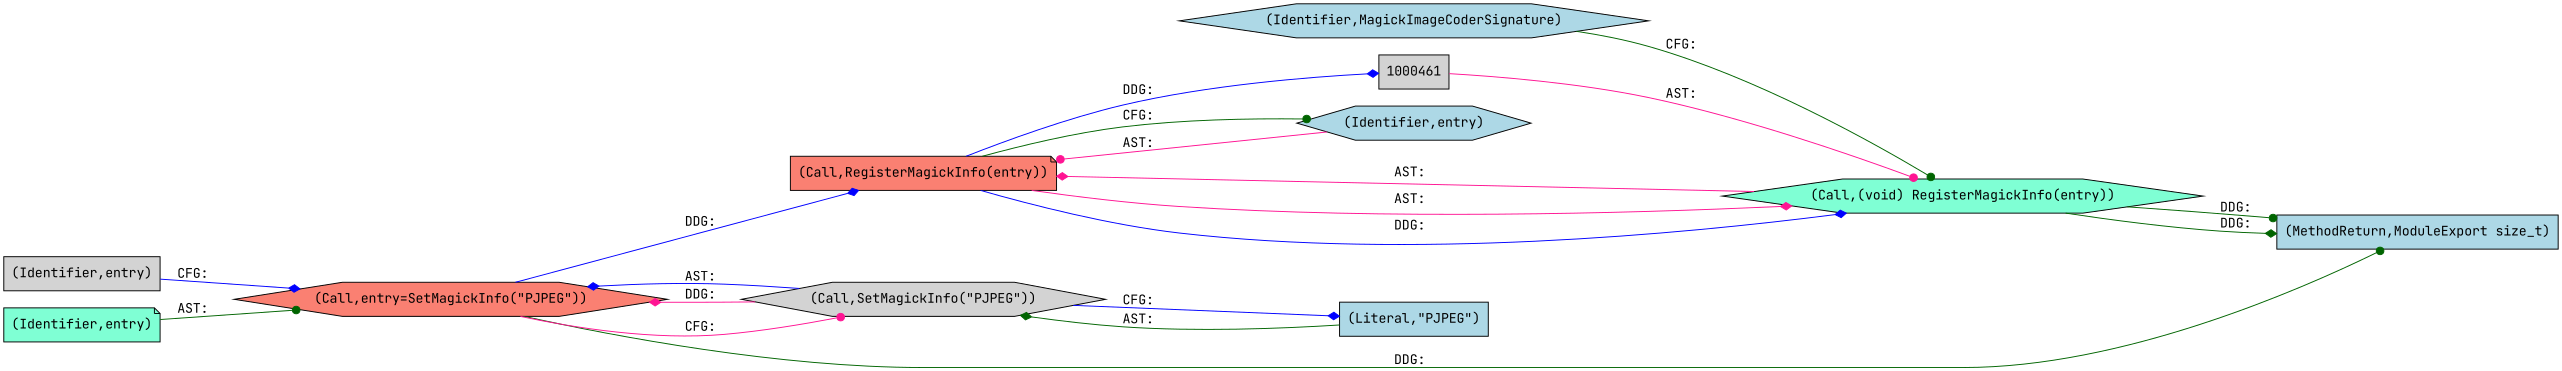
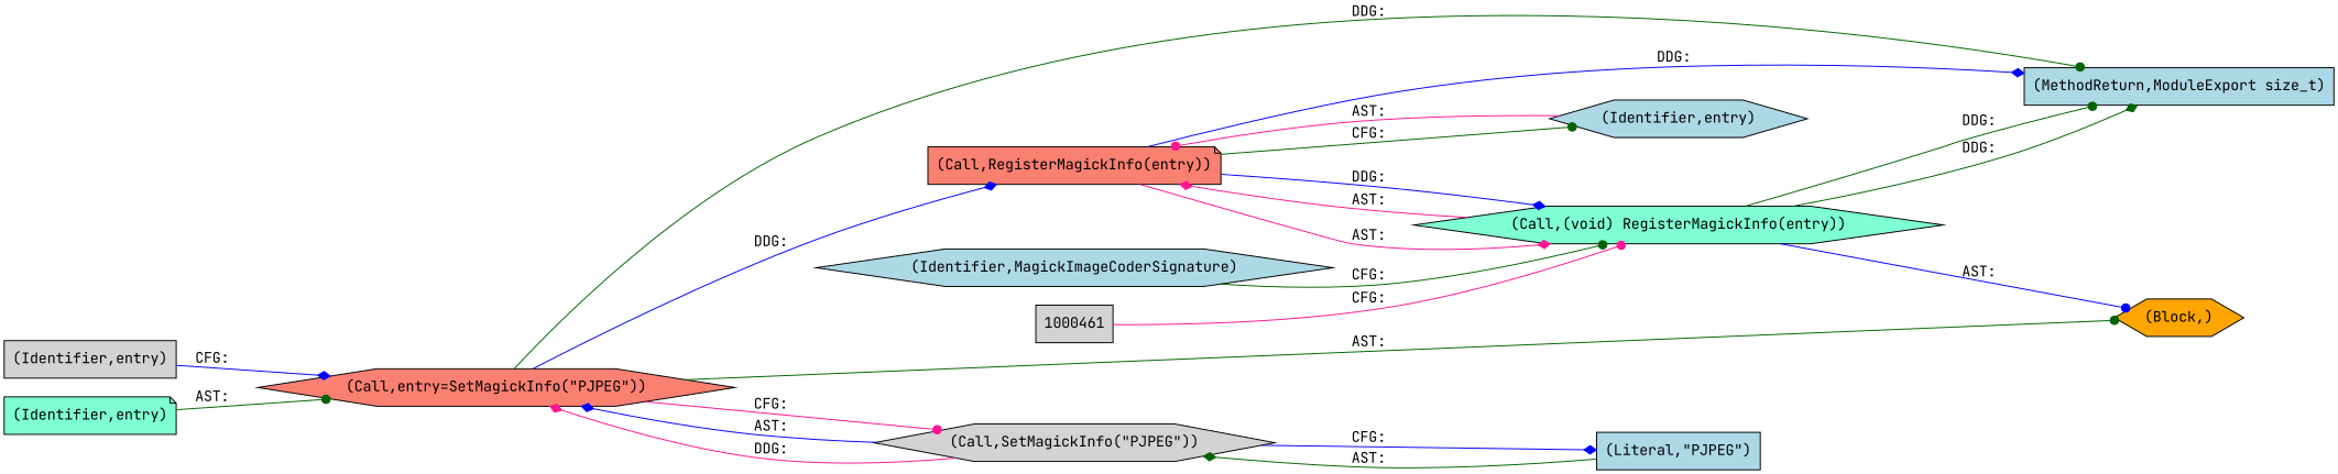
  digraph {
    fontname="JetBrains Mono"
    rankdir=LR
    node [fillcolor=lightblue fontname="JetBrains Mono" shape=hexagon style=filled]
    edge [arrowhead=diamond color=darkgreen fontname="JetBrains Mono"]
    n1 [fillcolor=salmon label="(Call,RegisterMagickInfo(entry))" shape=note]
    n2 [fillcolor=aquamarine label="(Call,(void) RegisterMagickInfo(entry))"]
    n3 [label="(Identifier,entry)"]
    n4 [label="(MethodReturn,ModuleExport size_t)" shape=box]
+   n5 [fillcolor=orange label="(Block,)"]
    n6 [fillcolor=salmon label="(Call,entry=SetMagickInfo(\"PJPEG\"))"]
    n7 [fillcolor=lightgrey label="(Call,SetMagickInfo(\"PJPEG\"))"]
    n8 [label="(Literal,\"PJPEG\")" shape=box]
    n9 [fillcolor=lightgrey label="(Identifier,entry)" shape=box]
    n10 [label="(Identifier,MagickImageCoderSignature)"]
    n11 [fillcolor=aquamarine label="(Identifier,entry)" shape=note]
    1000461 [fillcolor=lightgrey shape=box]
    n1 -> n2 [color=deeppink label="AST: "]
    n1 -> n2 [color=blue label="DDG: "]
    n1 -> n3 [arrowhead=dot label="CFG: "]
-   n1 -> 1000461 [color=blue label="DDG: "]
+   n1 -> n4 [color=blue label="DDG: "]
    n2 -> n1 [color=deeppink label="AST: "]
    n2 -> n4 [label="DDG: "]
    n2 -> n4 [arrowhead=dot label="DDG: "]
+   n2 -> n5 [arrowhead=dot color=blue label="AST: "]
    n3 -> n1 [arrowhead=dot color=deeppink label="AST: "]
    n6 -> n1 [color=blue label="DDG: "]
    n6 -> n4 [arrowhead=dot label="DDG: "]
+   n6 -> n5 [arrowhead=dot label="AST: "]
    n6 -> n7 [arrowhead=dot color=deeppink label="CFG: "]
    n7 -> n6 [color=blue label="AST: "]
    n7 -> n6 [color=deeppink label="DDG: "]
    n7 -> n8 [color=blue label="CFG: "]
    n8 -> n7 [label="AST: "]
    n9 -> n6 [color=blue label="CFG: "]
    n10 -> n2 [arrowhead=dot label="CFG: "]
    n11 -> n6 [arrowhead=dot label="AST: "]
-   1000461 -> n2 [arrowhead=dot color=deeppink label="AST: "]
+   1000461 -> n2 [arrowhead=dot color=deeppink label="CFG: "]
  }
